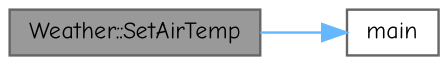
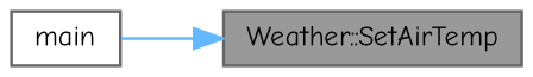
  digraph {
    rankdir=RL
    fontname="Comic Neue"
    node [fontname="Comic Neue" fontsize=10 shape=box style=filled]
    n1 [color=gray40 fillcolor=grey60 fontcolor=black height=0.2 label="Weather::SetAirTemp" width=0.4]
    n2 [color=grey40 fillcolor=white height=0.2 label=main width=0.4]
-   n2 -> n1 [color=steelblue1 dir=back fontname="Comic Neue" fontsize=10 labelfontname=Helvetica labelfontsize=10 style=solid]
+   n1 -> n2 [color=steelblue1 dir=back fontname="Comic Neue" fontsize=10 labelfontname=Helvetica labelfontsize=10 style=solid]
  }
